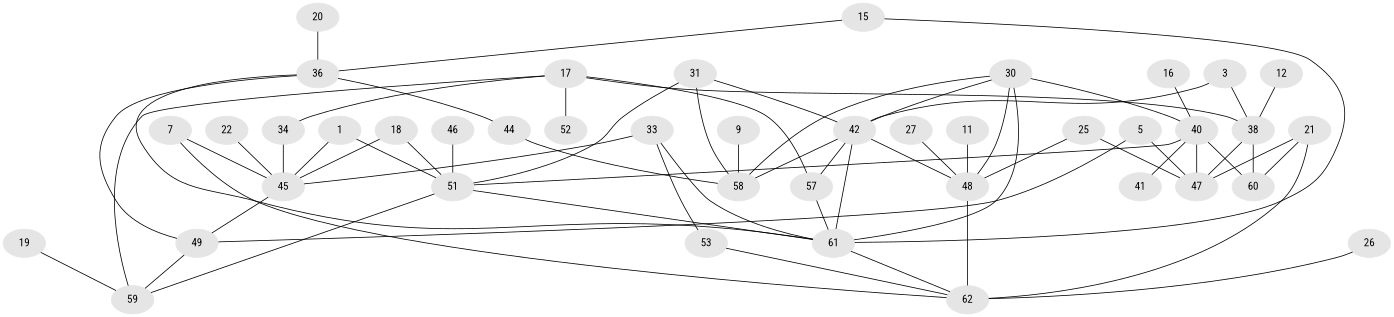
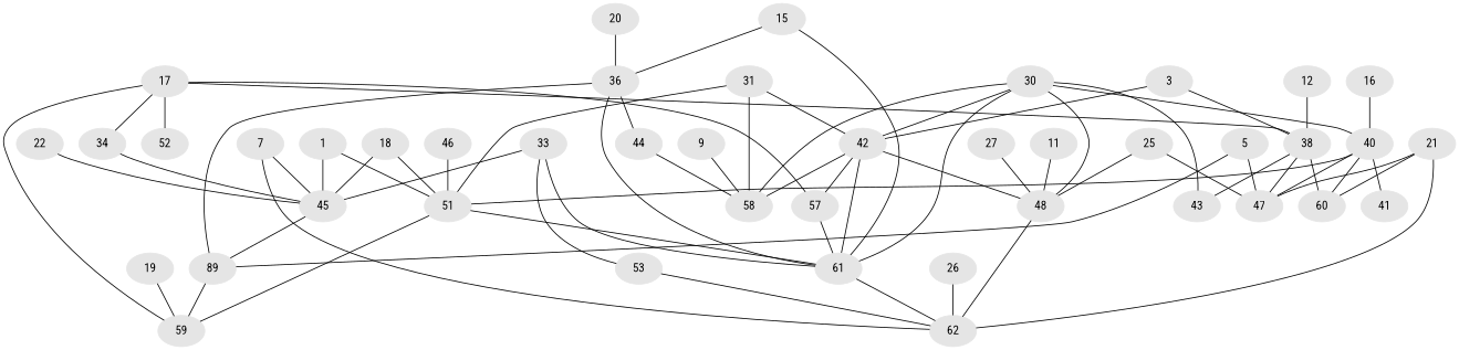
  graph {
    fontname="Roboto Condensed"
    node [color=gray90 fontname="Roboto Condensed" style=filled]
    edge [fontname="Roboto Condensed" weight=1.0]
    1
    45
    51
-   49
+   49 [label=89]
    59
    61
    3
    38
    42
    47
    60
+   43
    58
    48
    57
    5
    7
    62
    9
    11
    12
    n22 [label=18]
    15
    36
    44
    16
    40
    41
    17
    34
    52
    19
    20
    21
    22
    25
    26
    27
    30
    31
    33
    53
    46
    1 -- 45
    1 -- 51
    45 -- 49 [weight=2.0]
    51 -- 59
    51 -- 61
    49 -- 59
    61 -- 62
    3 -- 38
    3 -- 42
    38 -- 47
    38 -- 60 [weight=2.0]
+   38 -- 43
    42 -- 61
    42 -- 58
    42 -- 48
    42 -- 57
    48 -- 62
    57 -- 61
    5 -- 49
    5 -- 47
    7 -- 45
    7 -- 62
    9 -- 58
    11 -- 48
    12 -- 38
    n22 -- 45
    n22 -- 51
    15 -- 61
    15 -- 36
    36 -- 49
    36 -- 61
    36 -- 44
    44 -- 58
    16 -- 40
    40 -- 51
    40 -- 47
    40 -- 60
    40 -- 41
    17 -- 59
    17 -- 38
    17 -- 57
    17 -- 34
    17 -- 52
    34 -- 45
    19 -- 59
    20 -- 36
    21 -- 47
    21 -- 60
    21 -- 62 [weight=2.0]
    22 -- 45
    25 -- 47
    25 -- 48
    26 -- 62
    27 -- 48
    30 -- 61
    30 -- 42
+   30 -- 43
    30 -- 58
    30 -- 48
    30 -- 40
    31 -- 51
    31 -- 42
    31 -- 58
    33 -- 45
    33 -- 61
    33 -- 53
    53 -- 62
    46 -- 51
  }
